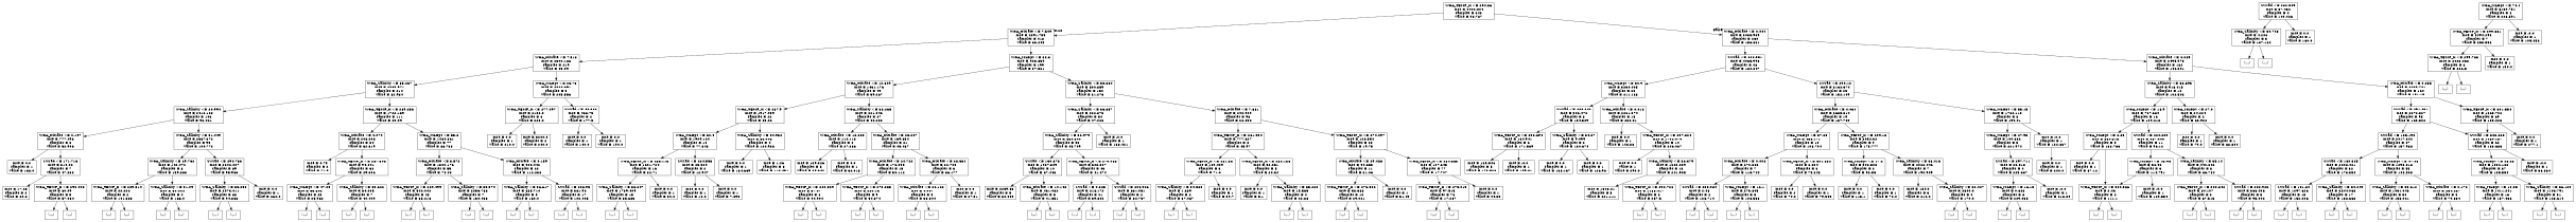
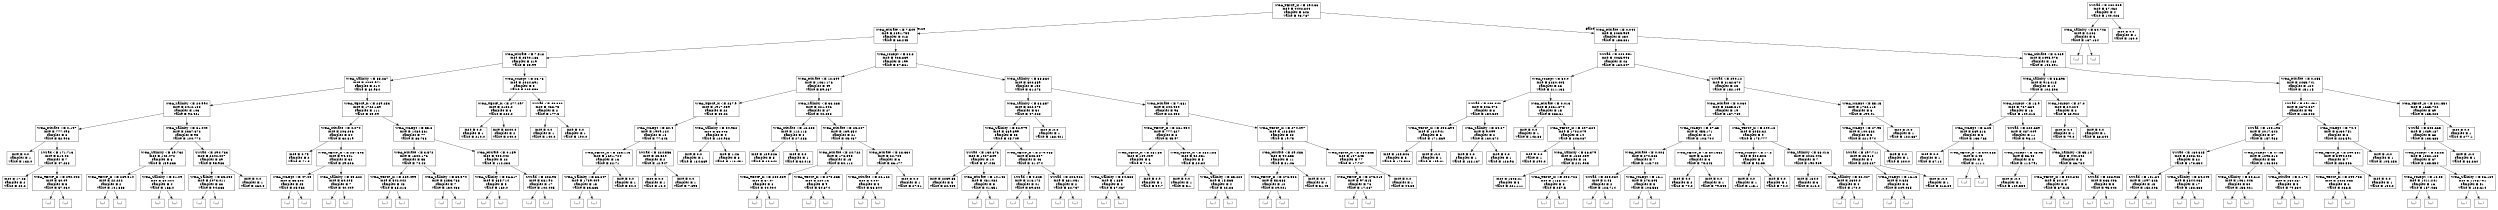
  digraph {
    node [shape=box]
    n1 [label="WOA_TEMP_K <= 294.36\nmse = 4442.804\nsamples = 648\nvalue = 93.787"]
    n2 [label="WOA_Nitrate <= 7.549\nmse = 2391.755\nsamples = 418\nvalue = 63.245"]
    n3 [label="WOA_Nitrate <= 0.044\nmse = 3035.939\nsamples = 230\nvalue = 153.831"]
    n4 [label="WOA_Nitrate <= 7.518\nmse = 2590.186\nsamples = 219\nvalue = 85.99"]
    n5 [label="WOA_MLDpt <= 33.3\nmse = 923.839\nsamples = 199\nvalue = 37.561"]
    n6 [label="SWrad <= 228.551\nmse = 4065.998\nsamples = 48\nvalue = 180.847"]
    n7 [label="WOA_Nitrate <= 0.069\nmse = 2495.973\nsamples = 182\nvalue = 146.391"]
    n8 [label="WOA_Salinity <= 35.267\nmse = 2235.971\nsamples = 214\nvalue = 82.984"]
    n9 [label="WOA_MLDpt <= 25.75\nmse = 2024.691\nsamples = 5\nvalue = 205.556"]
    n10 [label="WOA_Nitrate <= 12.609\nmse = 1431.176\nsamples = 49\nvalue = 59.267"]
    n11 [label="WOA_Salinity <= 33.864\nmse = 600.859\nsamples = 150\nvalue = 31.273"]
    n12 [label="WOA_Salinity <= 20.994\nmse = 2412.188\nsamples = 103\nvalue = 96.421"]
    n13 [label="WOA_TEMP_K <= 289.253\nmse = 1722.139\nsamples = 111\nvalue = 69.99"]
    n14 [label="WOA_TEMP_K <= 277.497\nmse = 2136.0\nsamples = 3\nvalue = 228.0"]
    n15 [label="SWrad <= 43.332\nmse = 468.75\nsamples = 2\nvalue = 177.5"]
    n16 [label="WOA_Nitrate <= 0.197\nmse = 777.498\nsamples = 8\nvalue = 52.906"]
    n17 [label="WOA_Salinity <= 31.449\nmse = 2367.372\nsamples = 95\nvalue = 100.772"]
    n18 [label="WOA_Nitrate <= 0.074\nmse = 206.206\nsamples = 34\nvalue = 32.319"]
    n19 [label="WOA_MLDpt <= 55.8\nmse = 1484.861\nsamples = 77\nvalue = 86.733"]
    n20 [label="mse = 0.0\nsamples = 1\nvalue = 138.0"]
    n21 [label="SWrad <= 171.713\nmse = 314.42\nsamples = 7\nvalue = 47.233"]
    n22 [label="WOA_Salinity <= 29.732\nmse = 142.472\nsamples = 6\nvalue = 159.833"]
    n23 [label="SWrad <= 294.763\nmse = 2242.007\nsamples = 89\nvalue = 95.983"]
    n24 [label="mse = 17.28\nsamples = 2\nvalue = 20.2"]
    n25 [label="WOA_TEMP_K <= 290.448\nmse = 60.09\nsamples = 5\nvalue = 57.064"]
    n26 [label="(...)"]
    n27 [label="(...)"]
    n28 [label="WOA_TEMP_K <= 289.514\nmse = 22.222\nsamples = 2\nvalue = 141.333"]
    n29 [label="WOA_Salinity <= 31.09\nmse = 30.444\nsamples = 4\nvalue = 166.0"]
    n30 [label="WOA_Salinity <= 35.258\nmse = 2073.011\nsamples = 88\nvalue = 94.868"]
    n31 [label="mse = 0.0\nsamples = 1\nvalue = 260.0"]
    n32 [label="(...)"]
    n33 [label="(...)"]
    n34 [label="(...)"]
    n35 [label="(...)"]
    n36 [label="(...)"]
    n37 [label="(...)"]
    n38 [label="mse = 0.75\nsamples = 2\nvalue = 71.5"]
    n39 [label="WOA_TEMP_K <= 287.596\nmse = 94.841\nsamples = 32\nvalue = 29.306"]
    n40 [label="WOA_Nitrate <= 3.572\nmse = 1300.176\nsamples = 55\nvalue = 74.43"]
    n41 [label="WOA_Nitrate <= 0.159\nmse = 903.442\nsamples = 22\nvalue = 112.238"]
    n42 [label="WOA_MLDpt <= 47.05\nmse = 55.602\nsamples = 25\nvalue = 25.962"]
    n43 [label="WOA_Salinity <= 35.622\nmse = 64.205\nsamples = 7\nvalue = 40.449"]
    n44 [label="(...)"]
    n45 [label="(...)"]
    n46 [label="(...)"]
    n47 [label="(...)"]
    n48 [label="WOA_TEMP_K <= 289.499\nmse = 542.042\nsamples = 48\nvalue = 65.216"]
    n49 [label="WOA_Salinity <= 35.574\nmse = 2253.768\nsamples = 7\nvalue = 130.483"]
    n50 [label="WOA_Salinity <= 36.617\nmse = 685.714\nsamples = 5\nvalue = 160.0"]
    n51 [label="SWrad <= 208.95\nmse = 381.92\nsamples = 17\nvalue = 102.405"]
    n52 [label="(...)"]
    n53 [label="(...)"]
    n54 [label="(...)"]
    n55 [label="(...)"]
    n56 [label="(...)"]
    n57 [label="(...)"]
    n58 [label="(...)"]
    n59 [label="(...)"]
    n60 [label="mse = 0.0\nsamples = 1\nvalue = 210.0"]
    n61 [label="mse = 3200.0\nsamples = 2\nvalue = 240.0"]
    n62 [label="mse = 0.0\nsamples = 1\nvalue = 140.0"]
    n63 [label="mse = 0.0\nsamples = 1\nvalue = 190.0"]
    n64 [label="WOA_TEMP_K <= 287.9\nmse = 1917.959\nsamples = 22\nvalue = 85.02"]
    n65 [label="WOA_Salinity <= 33.265\nmse = 221.046\nsamples = 27\nvalue = 40.258"]
    n66 [label="WOA_Salinity <= 33.857\nmse = 822.873\nsamples = 54\nvalue = 47.028"]
    n67 [label="WOA_Nitrate <= 7.681\nmse = 240.909\nsamples = 96\nvalue = 22.058"]
    n68 [label="WOA_MLDpt <= 30.4\nmse = 1909.124\nsamples = 18\nvalue = 77.343"]
    n69 [label="WOA_Salinity <= 34.932\nmse = 63.998\nsamples = 4\nvalue = 124.938"]
    n70 [label="WOA_Nitrate <= 18.633\nmse = 112.118\nsamples = 6\nvalue = 27.236"]
    n71 [label="WOA_Nitrate <= 25.207\nmse = 169.654\nsamples = 21\nvalue = 45.467"]
    n72 [label="WOA_TEMP_K <= 285.113\nmse = 1691.724\nsamples = 16\nvalue = 82.71"]
    n73 [label="SWrad <= 224.553\nmse = 25.529\nsamples = 2\nvalue = 12.947"]
    n74 [label="mse = 0.0\nsamples = 1\nvalue = 134.669"]
    n75 [label="mse = 1.46\nsamples = 3\nvalue = 118.451"]
    n76 [label="WOA_Salinity <= 33.647\nmse = 1739.409\nsamples = 15\nvalue = 85.683"]
    n77 [label="mse = 0.0\nsamples = 1\nvalue = 50.0"]
    n78 [label="mse = 0.0\nsamples = 1\nvalue = 18.0"]
    n79 [label="mse = 0.0\nsamples = 1\nvalue = 7.895"]
    n80 [label="(...)"]
    n81 [label="(...)"]
    n82 [label="mse = 139.326\nsamples = 5\nvalue = 25.642"]
    n83 [label="mse = 0.0\nsamples = 1\nvalue = 32.018"]
    n84 [label="WOA_Nitrate <= 24.722\nmse = 178.395\nsamples = 15\nvalue = 50.112"]
    n85 [label="WOA_Nitrate <= 28.334\nmse = 22.705\nsamples = 6\nvalue = 36.177"]
    n86 [label="WOA_TEMP_K <= 280.589\nmse = 67.07\nsamples = 6\nvalue = 44.904"]
    n87 [label="WOA_TEMP_K <= 273.835\nmse = 229.13\nsamples = 9\nvalue = 54.374"]
    n88 [label="WOA_Nitrate <= 26.122\nmse = 4.907\nsamples = 5\nvalue = 38.344"]
    n89 [label="mse = 0.0\nsamples = 1\nvalue = 27.51"]
    n90 [label="(...)"]
    n91 [label="(...)"]
    n92 [label="(...)"]
    n93 [label="(...)"]
    n94 [label="(...)"]
    n95 [label="(...)"]
    n96 [label="WOA_Salinity <= 32.979\nmse = 669.899\nsamples = 53\nvalue = 45.709"]
    n97 [label="mse = -0.0\nsamples = 1\nvalue = 168.421"]
    n98 [label="WOA_TEMP_K <= 281.954\nmse = 777.627\nsamples = 8\nvalue = 45.97"]
    n99 [label="WOA_TEMP_K <= 274.097\nmse = 128.554\nsamples = 88\nvalue = 19.75"]
    n100 [label="SWrad <= 130.676\nmse = 1987.309\nsamples = 10\nvalue = 67.443"]
    n101 [label="WOA_TEMP_K <= 279.958\nmse = 303.307\nsamples = 43\nvalue = 41.474"]
    n102 [label="mse = 2239.83\nsamples = 5\nvalue = 80.489"]
    n103 [label="WOA_Nitrate <= 14.148\nmse = 461.082\nsamples = 5\nvalue = 41.351"]
    n104 [label="SWrad <= 4.825\nmse = 216.172\nsamples = 41\nvalue = 39.802"]
    n105 [label="SWrad <= 206.926\nmse = 681.051\nsamples = 2\nvalue = 82.737"]
    n106 [label="(...)"]
    n107 [label="(...)"]
    n108 [label="(...)"]
    n109 [label="(...)"]
    n110 [label="(...)"]
    n111 [label="(...)"]
    n112 [label="WOA_TEMP_K <= 281.53\nmse = 189.409\nsamples = 3\nvalue = 71.6"]
    n113 [label="WOA_TEMP_K <= 282.186\nmse = 52.051\nsamples = 5\nvalue = 20.34"]
    n114 [label="WOA_Nitrate <= 29.486\nmse = 94.653\nsamples = 11\nvalue = 31.06"]
    n115 [label="WOA_TEMP_K <= 284.665\nmse = 107.645\nsamples = 77\nvalue = 17.727"]
    n116 [label="WOA_Salinity <= 34.583\nmse = 1.389\nsamples = 2\nvalue = 87.467"]
    n117 [label="mse = 0.9\nsamples = 1\nvalue = 59.7"]
    n118 [label="mse = 0.0\nsamples = 1\nvalue = 5.1"]
    n119 [label="WOA_Salinity <= 35.223\nmse = 15.565\nsamples = 4\nvalue = 22.88"]
    n120 [label="(...)"]
    n121 [label="(...)"]
    n122 [label="(...)"]
    n123 [label="(...)"]
    n124 [label="WOA_TEMP_K <= 273.582\nmse = 58.386\nsamples = 10\nvalue = 29.021"]
    n125 [label="mse = 0.0\nsamples = 1\nvalue = 51.45"]
    n126 [label="WOA_TEMP_K <= 275.015\nmse = 97.515\nsamples = 76\nvalue = 17.287"]
    n127 [label="mse = 0.0\nsamples = 1\nvalue = 44.35"]
    n128 [label="(...)"]
    n129 [label="(...)"]
    n130 [label="(...)"]
    n131 [label="(...)"]
    n132 [label="WOA_MLDpt <= 30.9\nmse = 3230.405\nsamples = 23\nvalue = 211.138"]
    n133 [label="SWrad <= 290.12\nmse = 3162.374\nsamples = 25\nvalue = 152.109"]
    n134 [label="WOA_Salinity <= 36.693\nmse = 916.415\nsamples = 18\nvalue = 102.503"]
    n135 [label="WOA_Nitrate <= 0.255\nmse = 2435.741\nsamples = 164\nvalue = 151.15"]
    n136 [label="SWrad <= 203.842\nmse = 506.476\nsamples = 8\nvalue = 154.529"]
    n137 [label="WOA_Nitrate <= 0.013\nmse = 2261.374\nsamples = 15\nvalue = 238.31"]
    n138 [label="WOA_Nitrate <= 0.034\nmse = 2685.314\nsamples = 19\nvalue = 137.769"]
    n139 [label="WOA_MLDpt <= 55.15\nmse = 1782.113\nsamples = 6\nvalue = 199.91"]
    n140 [label="WOA_TEMP_K <= 298.694\nmse = 164.941\nsamples = 6\nvalue = 171.569"]
    n141 [label="WOA_Salinity <= 34.87\nmse = 9.099\nsamples = 2\nvalue = 130.674"]
    n142 [label="mse = 0.0\nsamples = 1\nvalue = 148.88"]
    n143 [label="WOA_TEMP_K <= 297.824\nmse = 1702.079\nsamples = 14\nvalue = 246.087"]
    n144 [label="mse = 165.546\nsamples = 5\nvalue = 173.528"]
    n145 [label="mse = -0.0\nsamples = 1\nvalue = 159.81"]
    n146 [label="mse = 0.0\nsamples = 1\nvalue = 133.137"]
    n147 [label="mse = 0.0\nsamples = 1\nvalue = 126.98"]
    n148 [label="mse = 0.0\nvalue = 1\nvalue = 290.0"]
    n149 [label="WOA_Salinity <= 36.379\nmse = 1663.039\nsamples = 13\nvalue = 241.905"]
    n150 [label="mse = 1543.21\nsamples = 5\nvalue = 221.111"]
    n151 [label="WOA_TEMP_K <= 298.726\nmse = 1185.417\nsamples = 8\nvalue = 257.5"]
    n152 [label="(...)"]
    n153 [label="(...)"]
    n154 [label="WOA_MLDpt <= 37.65\nmse = 455.171\nsamples = 10\nvalue = 108.704"]
    n155 [label="WOA_TEMP_K <= 299.13\nmse = 3052.32\nsamples = 9\nvalue = 175.777"]
    n156 [label="WOA_MLDpt <= 27.95\nmse = 100.632\nsamples = 5\nvalue = 221.974"]
    n157 [label="mse = -0.0\nsamples = 1\nvalue = 122.687"]
    n158 [label="WOA_Nitrate <= 0.006\nmse = 270.363\nsamples = 7\nvalue = 115.744"]
    n159 [label="WOA_TEMP_K <= 301.352\nmse = 6.834\nsamples = 3\nvalue = 75.848"]
    n160 [label="WOA_MLDpt <= 17.2\nmse = 508.503\nsamples = 2\nvalue = 92.55"]
    n161 [label="WOA_Salinity <= 36.416\nmse = 2026.446\nsamples = 7\nvalue = 190.909"]
    n162 [label="SWrad <= 235.984\nmse = 2.48\nsamples = 2\nvalue = 128.714"]
    n163 [label="WOA_MLDpt <= 16.1\nmse = 273.805\nsamples = 5\nvalue = 108.538"]
    n164 [label="mse = 0.0\nsamples = 2\nvalue = 74.0"]
    n165 [label="mse = 0.0\nsamples = 1\nvalue = 79.545"]
    n166 [label="(...)"]
    n167 [label="(...)"]
    n168 [label="(...)"]
    n169 [label="(...)"]
    n170 [label="mse = 0.0\nsamples = 1\nvalue = 115.1"]
    n171 [label="mse = 0.0\nsamples = 1\nvalue = 70.0"]
    n172 [label="mse = 184.0\nsamples = 3\nvalue = 216.0"]
    n173 [label="WOA_Salinity <= 36.427\nmse = 2600.0\nsamples = 4\nvalue = 170.0"]
    n174 [label="(...)"]
    n175 [label="(...)"]
    n176 [label="SWrad <= 297.711\nmse = 23.513\nsamples = 4\nvalue = 225.637"]
    n177 [label="mse = 0.0\nsamples = 1\nvalue = 200.0"]
    n178 [label="WOA_MLDpt <= 16.15\nmse = 0.623\nsamples = 3\nvalue = 229.035"]
    n179 [label="mse = -0.0\nsamples = 1\nvalue = 218.84"]
    n180 [label="(...)"]
    n181 [label="(...)"]
    n182 [label="WOA_MLDpt <= 18.9\nmse = 767.684\nsamples = 16\nvalue = 109.213"]
    n183 [label="WOA_MLDpt <= 27.0\nmse = 24.224\nsamples = 2\nvalue = 63.922"]
    n184 [label="SWrad <= 291.431\nmse = 2672.327\nsamples = 95\nvalue = 163.302"]
    n185 [label="WOA_TEMP_K <= 301.554\nmse = 1665.702\nsamples = 69\nvalue = 135.023"]
    n186 [label="WOA_MLDpt <= 6.25\nmse = 369.816\nsamples = 5\nvalue = 133.763"]
    n187 [label="SWrad <= 220.639\nmse = 487.009\nsamples = 11\nvalue = 96.12"]
    n188 [label="mse = 0.0\nsamples = 1\nvalue = 79.0"]
    n189 [label="mse = 0.0\nsamples = 1\nvalue = 68.844"]
    n190 [label="mse = 0.0\nsamples = 1\nvalue = 87.12"]
    n191 [label="WOA_TEMP_K <= 300.386\nmse = 2.43\nsamples = 2\nvalue = 111.1"]
    n192 [label="WOA_MLDpt <= 45.95\nmse = 56.43\nsamples = 3\nvalue = 114.791"]
    n193 [label="WOA_Salinity <= 35.14\nmse = 440.842\nsamples = 8\nvalue = 86.784"]
    n194 [label="SWrad <= 282.509\nmse = 67.462\nsamples = 4\nvalue = 140.426"]
    n195 [label="WOA_Salinity <= 34.748\nmse = 4.206\nsamples = 3\nvalue = 137.164"]
    n196 [label="mse = 0.0\nsamples = 1\nvalue = 160.0"]
    n197 [label="(...)"]
    n198 [label="(...)"]
    n199 [label="mse = -0.0\nsamples = 1\nvalue = 129.554"]
    n200 [label="WOA_TEMP_K <= 300.842\nmse = 84.107\nsamples = 3\nvalue = 67.515"]
    n201 [label="SWrad <= 288.923\nmse = 366.406\nsamples = 5\nvalue = 95.042"]
    n202 [label="(...)"]
    n203 [label="(...)"]
    n204 [label="(...)"]
    n205 [label="(...)"]
    n206 [label="(...)"]
    n207 [label="(...)"]
    n208 [label="SWrad <= 185.193\nmse = 2017.342\nsamples = 87\nvalue = 157.988"]
    n209 [label="WOA_MLDpt <= 74.4\nmse = 6130.751\nsamples = 8\nvalue = 226.591"]
    n210 [label="SWrad <= 303.665\nmse = 1489.187\nsamples = 68\nvalue = 133.683"]
    n211 [label="mse = 0.0\nsamples = 1\nvalue = 277.1"]
    n212 [label="SWrad <= 160.325\nmse = 2808.421\nsamples = 32\nvalue = 173.354"]
    n213 [label="WOA_MLDpt <= 47.45\nmse = 1293.318\nsamples = 55\nvalue = 148.503"]
    n214 [label="WOA_TEMP_K <= 299.831\nmse = 3494.298\nsamples = 7\nvalue = 253.556"]
    n215 [label="mse = -0.0\nsamples = 1\nvalue = 105.253"]
    n216 [label="SWrad <= 151.84\nmse = 1297.626\nsamples = 15\nvalue = 152.206"]
    n217 [label="WOA_Salinity <= 34.249\nmse = 3344.068\nsamples = 17\nvalue = 188.668"]
    n218 [label="WOA_Salinity <= 35.612\nmse = 1031.043\nsamples = 50\nvalue = 153.021"]
    n219 [label="WOA_Nitrate <= 0.178\nmse = 254.287\nsamples = 5\nvalue = 79.834"]
    n220 [label="(...)"]
    n221 [label="(...)"]
    n222 [label="(...)"]
    n223 [label="(...)"]
    n224 [label="(...)"]
    n225 [label="(...)"]
    n226 [label="(...)"]
    n227 [label="(...)"]
    n228 [label="WOA_TEMP_K <= 299.783\nmse = 2423.058\nsamples = 6\nvalue = 266.5"]
    n229 [label="mse = 0.0\nsamples = 1\nvalue = 150.0"]
    n230 [label="(...)"]
    n231 [label="(...)"]
    n232 [label="WOA_MLDpt <= 26.25\nmse = 1332.188\nsamples = 67\nvalue = 135.554"]
    n233 [label="mse = -0.0\nsamples = 1\nvalue = 36.364"]
    n234 [label="WOA_MLDpt <= 18.35\nmse = 1411.241\nsamples = 16\nvalue = 157.486"]
    n235 [label="WOA_Salinity <= 36.169\nmse = 1106.791\nsamples = 51\nvalue = 128.614"]
    n236 [label="(...)"]
    n237 [label="(...)"]
    n238 [label="(...)"]
    n239 [label="(...)"]
    n1 -> n2 [headlabel=True labelangle=45 labeldistance=2.5]
    n1 -> n3 [headlabel=False labelangle=-45 labeldistance=2.5]
    n2 -> n4
    n2 -> n5
    n3 -> n6
    n3 -> n7
    n4 -> n8
    n4 -> n9
    n5 -> n10
    n5 -> n11
    n6 -> n132
    n6 -> n133
    n7 -> n134
    n7 -> n135
    n8 -> n12
    n8 -> n13
    n9 -> n14
    n9 -> n15
    n10 -> n64
    n10 -> n65
    n11 -> n66
    n11 -> n67
    n12 -> n16
    n12 -> n17
    n13 -> n18
    n13 -> n19
    n14 -> n60
    n14 -> n61
    n15 -> n62
    n15 -> n63
    n16 -> n20
    n16 -> n21
    n17 -> n22
    n17 -> n23
    n18 -> n38
    n18 -> n39
    n19 -> n40
    n19 -> n41
    n21 -> n24
    n21 -> n25
    n22 -> n28
    n22 -> n29
    n23 -> n30
    n23 -> n31
    n25 -> n26
    n25 -> n27
    n28 -> n32
    n28 -> n33
    n29 -> n34
    n29 -> n35
    n30 -> n36
    n30 -> n37
    n39 -> n42
    n39 -> n43
    n40 -> n48
    n40 -> n49
    n41 -> n50
    n41 -> n51
    n42 -> n44
    n42 -> n45
    n43 -> n46
    n43 -> n47
    n48 -> n52
    n48 -> n53
    n49 -> n54
    n49 -> n55
    n50 -> n56
    n50 -> n57
    n51 -> n58
    n51 -> n59
    n64 -> n68
    n64 -> n69
    n65 -> n70
    n65 -> n71
    n66 -> n96
    n66 -> n97
    n67 -> n98
    n67 -> n99
    n68 -> n72
    n68 -> n73
    n69 -> n74
    n69 -> n75
    n70 -> n82
    n70 -> n83
    n71 -> n84
    n71 -> n85
    n72 -> n76
    n72 -> n77
    n73 -> n78
    n73 -> n79
    n76 -> n80
    n76 -> n81
    n84 -> n86
    n84 -> n87
    n85 -> n88
    n85 -> n89
    n86 -> n90
    n86 -> n91
    n87 -> n92
    n87 -> n93
    n88 -> n94
    n88 -> n95
    n96 -> n100
    n96 -> n101
    n98 -> n112
    n98 -> n113
    n99 -> n114
    n99 -> n115
    n100 -> n102
    n100 -> n103
    n101 -> n104
    n101 -> n105
    n103 -> n106
    n103 -> n107
    n104 -> n108
    n104 -> n109
    n105 -> n110
    n105 -> n111
    n112 -> n116
    n112 -> n117
    n113 -> n118
    n113 -> n119
    n114 -> n124
    n114 -> n125
    n115 -> n126
    n115 -> n127
    n116 -> n120
    n116 -> n121
    n119 -> n122
    n119 -> n123
    n124 -> n128
    n124 -> n129
    n126 -> n130
    n126 -> n131
    n132 -> n136
    n132 -> n137
    n133 -> n138
    n133 -> n139
    n134 -> n182
    n134 -> n183
    n135 -> n184
    n135 -> n185
    n136 -> n140
    n136 -> n141
    n137 -> n142
    n137 -> n143
    n138 -> n154
    n138 -> n155
    n139 -> n156
    n139 -> n157
    n140 -> n144
    n140 -> n145
    n141 -> n146
    n141 -> n147
    n143 -> n148
    n143 -> n149
    n149 -> n150
    n149 -> n151
    n151 -> n152
    n151 -> n153
    n154 -> n158
    n154 -> n159
    n155 -> n160
    n155 -> n161
    n156 -> n176
-   n157 -> n177
+   n156 -> n177
    n158 -> n162
    n158 -> n163
    n159 -> n164
    n159 -> n165
    n160 -> n170
    n160 -> n171
    n161 -> n172
    n161 -> n173
    n162 -> n166
    n162 -> n167
    n163 -> n168
    n163 -> n169
    n173 -> n174
    n173 -> n175
    n176 -> n178
    n176 -> n179
    n178 -> n180
    n178 -> n181
    n182 -> n186
    n182 -> n187
    n183 -> n188
    n183 -> n189
    n184 -> n208
-   n184 -> n210
+   n184 -> n209
    n185 -> n210
    n185 -> n211
    n186 -> n190
    n186 -> n191
    n187 -> n192
    n187 -> n193
    n191 -> n202
    n191 -> n203
-   n192 -> n191
    n192 -> n199
    n193 -> n200
    n193 -> n201
    n194 -> n195
    n194 -> n196
    n195 -> n197
    n195 -> n198
    n200 -> n204
    n200 -> n205
    n201 -> n206
    n201 -> n207
    n208 -> n212
    n208 -> n213
    n209 -> n214
    n209 -> n215
    n210 -> n232
    n210 -> n233
    n212 -> n216
    n212 -> n217
    n213 -> n218
    n213 -> n219
    n214 -> n228
    n214 -> n229
    n216 -> n220
    n216 -> n221
    n217 -> n222
    n217 -> n223
    n218 -> n224
    n218 -> n225
    n219 -> n226
    n219 -> n227
    n228 -> n230
    n228 -> n231
    n232 -> n234
    n232 -> n235
    n234 -> n236
    n234 -> n237
    n235 -> n238
    n235 -> n239
  }
